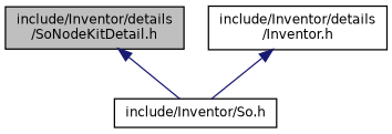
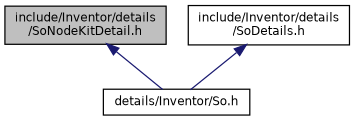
  digraph {
    node [color=black fillcolor=white fontname=Helvetica fontsize=10 shape=record style=filled]
    edge [color=midnightblue dir=back fontname=Helvetica fontsize=10 labelfontname=Helvetica labelfontsize=10 style=solid]
    n1 [fillcolor=grey75 fontcolor=black height=0.2 label="include/Inventor/details\l/SoNodeKitDetail.h" width=0.4]
-   n2 [height=0.2 label="include/Inventor/So.h" width=0.4]
-   n3 [height=0.2 label="include/Inventor/details\l/Inventor.h" width=0.4]
+   n2 [height=0.2 label="details/Inventor/So.h" width=0.4]
+   n3 [height=0.2 label="include/Inventor/details\l/SoDetails.h" width=0.4]
    n1 -> n2
    n3 -> n2
  }
